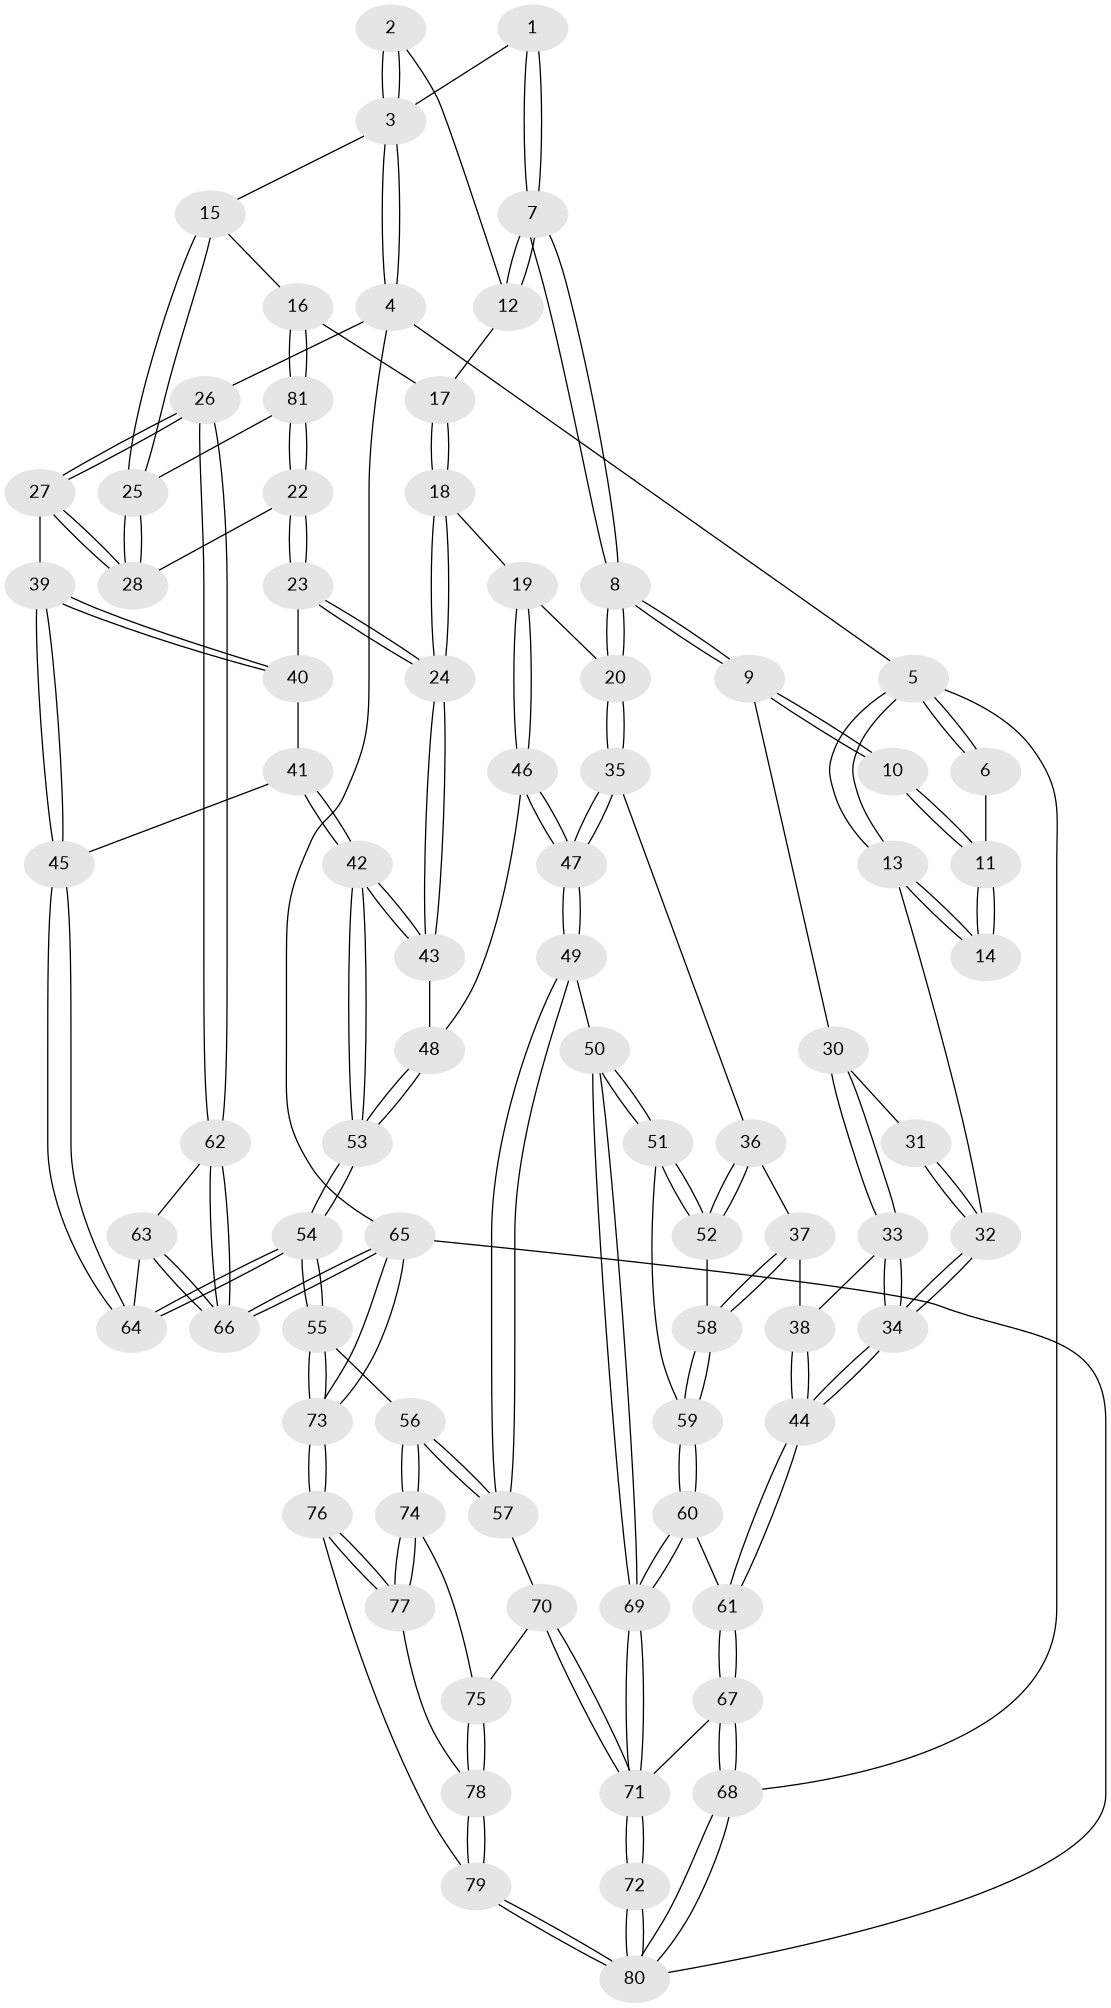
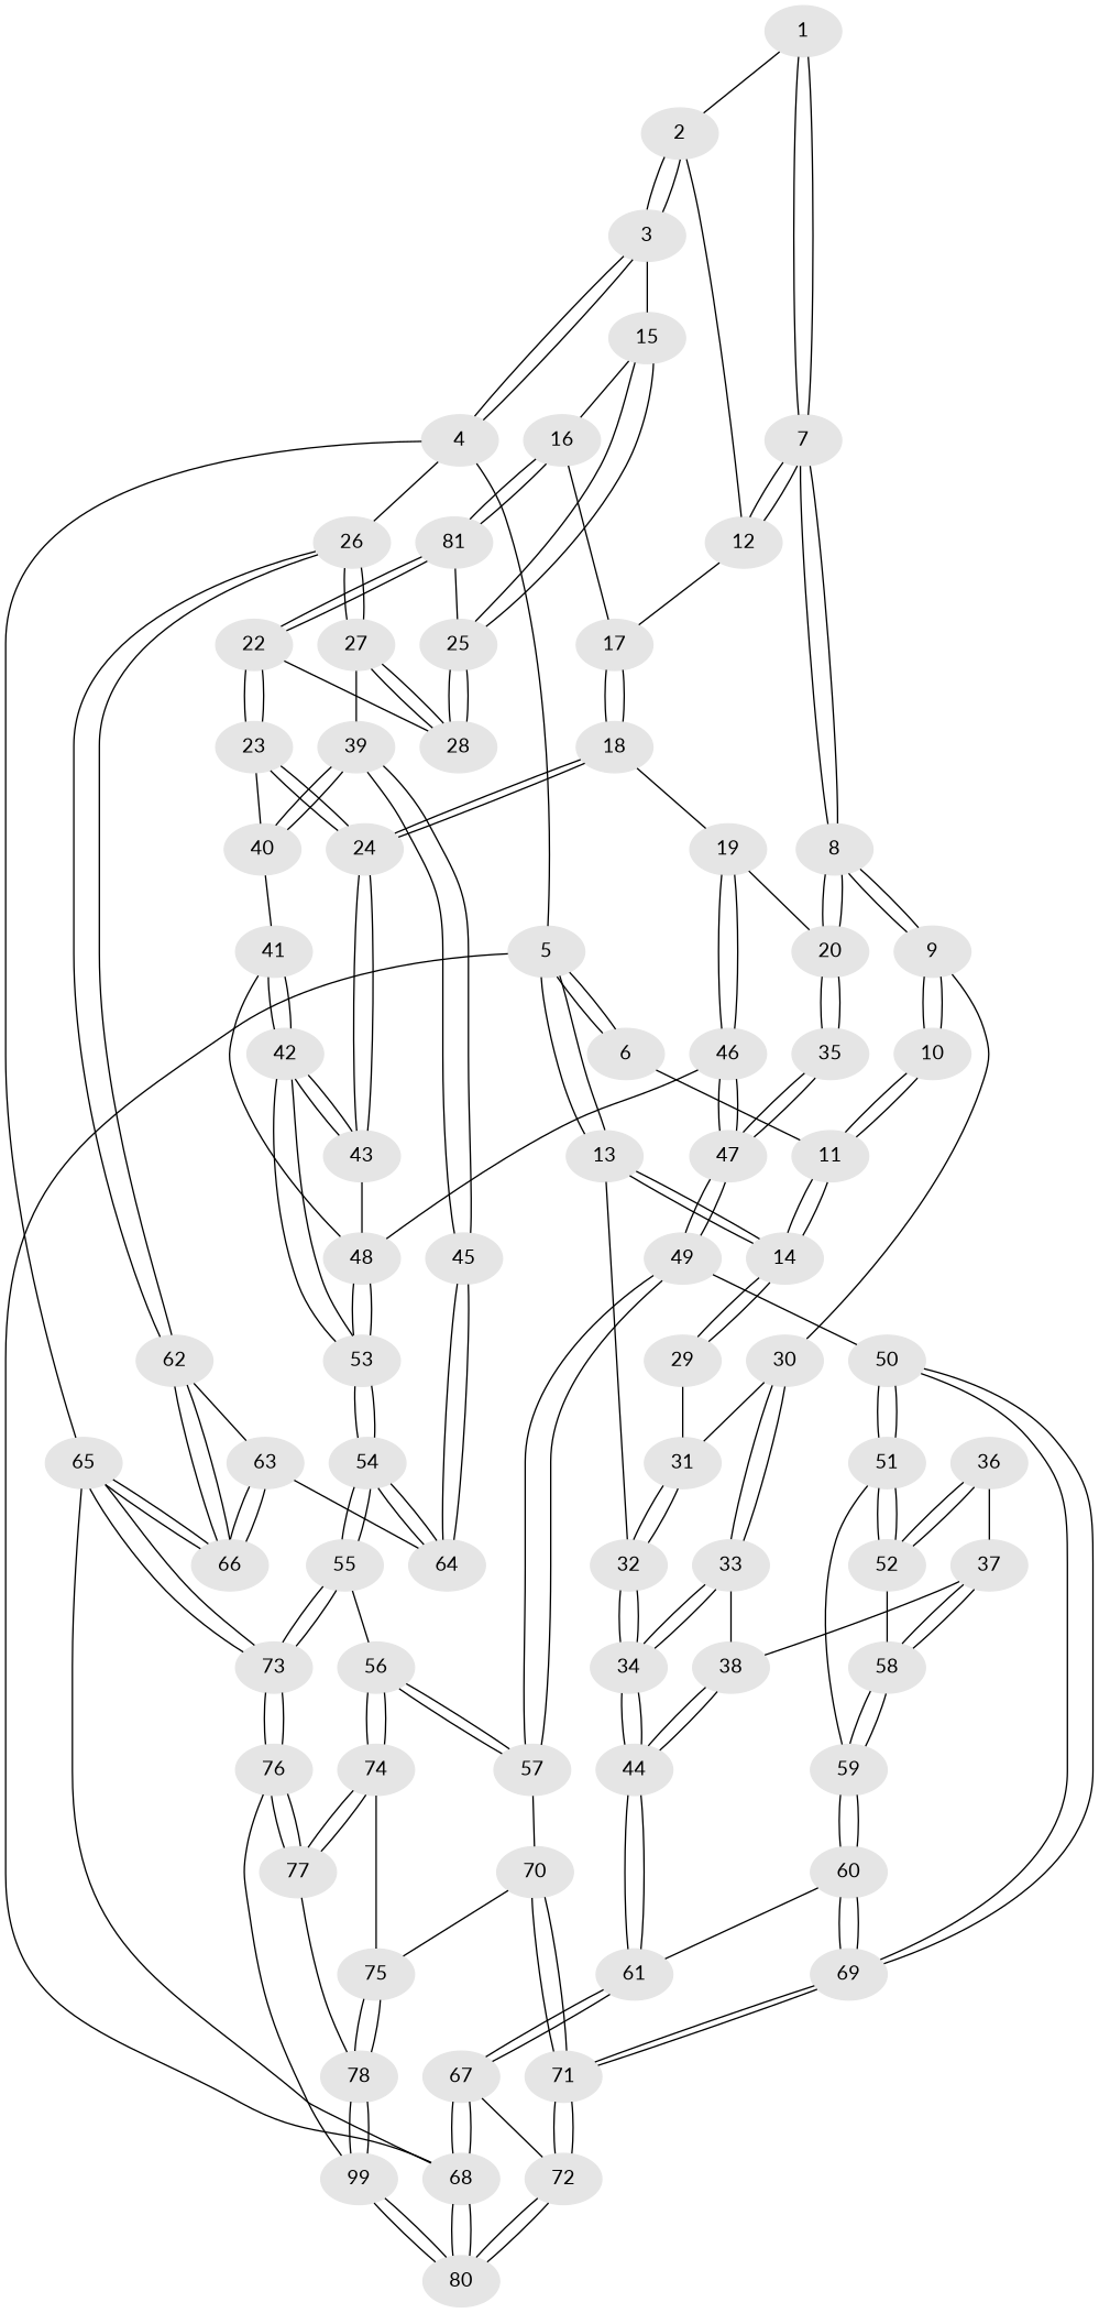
  graph {
    fontname=Lato
    node [color=gray90 fontname=Lato style=filled]
    edge [fontname=Lato]
    1
    2
    7
    3
    12
    8
    4
    15
    17
    5
    26
    65
    16
    25
    6
    13
    68
    27
    62
    73
    66
    11
    14
    32
    80
    9
    20
    10
    30
    35
    31
    33
+   29
    18
    34
    n36 [label=81]
    28
    22
    19
    24
    46
    43
    47
    48
    36
    23
    40
    41
    39
    63
    45
    38
    44
    61
    37
    52
    49
    58
    59
    64
    42
    53
    54
    67
    50
    57
    51
    69
    70
    71
    60
    55
    56
    74
    76
    75
    77
    72
    78
-   79
-   1 -- 3
+   79 [label=99]
+   1 -- 2
    1 -- 7
    1 -- 7
    2 -- 3
    2 -- 3
    2 -- 12
    7 -- 12
    7 -- 12
    7 -- 8
    7 -- 8
    3 -- 4
    3 -- 4
    3 -- 15
    12 -- 17
    8 -- 9
    8 -- 9
    8 -- 20
    8 -- 20
    4 -- 5
    4 -- 26
    4 -- 65
    15 -- 16
    15 -- 25
    15 -- 25
    17 -- 18
    17 -- 18
    5 -- 6
    5 -- 6
    5 -- 13
    5 -- 13
    5 -- 68
    26 -- 27
    26 -- 27
    26 -- 62
    26 -- 62
-   65 -- 80
+   65 -- 68
    65 -- 73
    65 -- 73
    65 -- 66
    65 -- 66
    16 -- 17
    16 -- n36
    16 -- n36
    25 -- 28
    25 -- 28
    6 -- 11
    13 -- 14
    13 -- 14
    13 -- 32
    68 -- 80
    68 -- 80
    27 -- 28
    27 -- 28
    27 -- 39
    62 -- 66
    62 -- 66
    62 -- 63
    73 -- 76
    73 -- 76
    11 -- 14
    11 -- 14
+   14 -- 29
+   14 -- 29
    32 -- 34
    32 -- 34
    9 -- 10
    9 -- 10
    9 -- 30
    20 -- 35
    20 -- 35
    10 -- 11
    10 -- 11
    30 -- 31
    30 -- 33
    30 -- 33
    35 -- 47
    35 -- 47
-   35 -- 36
    31 -- 32
    31 -- 32
    33 -- 34
    33 -- 34
    33 -- 38
+   29 -- 31
    18 -- 19
    18 -- 24
    18 -- 24
    34 -- 44
    34 -- 44
    n36 -- 25
    n36 -- 22
    n36 -- 22
    22 -- 28
    22 -- 23
    22 -- 23
    19 -- 20
    19 -- 46
    19 -- 46
    24 -- 43
    24 -- 43
    46 -- 47
    46 -- 47
    46 -- 48
    43 -- 48
    47 -- 49
    47 -- 49
    48 -- 53
    48 -- 53
    36 -- 37
    36 -- 52
    36 -- 52
    23 -- 24
    23 -- 24
    23 -- 40
    40 -- 41
-   41 -- 45
+   41 -- 48
    41 -- 42
    41 -- 42
    39 -- 40
    39 -- 40
    39 -- 45
    39 -- 45
    63 -- 66
    63 -- 66
    63 -- 64
    45 -- 64
    45 -- 64
    38 -- 44
    38 -- 44
    44 -- 61
    44 -- 61
    61 -- 67
    61 -- 67
    37 -- 38
    37 -- 58
    37 -- 58
    52 -- 58
    49 -- 50
    49 -- 57
    49 -- 57
    58 -- 59
    58 -- 59
    59 -- 60
    59 -- 60
    42 -- 43
    42 -- 43
    42 -- 53
    42 -- 53
    53 -- 54
    53 -- 54
    54 -- 64
    54 -- 64
    54 -- 55
    54 -- 55
    67 -- 68
    67 -- 68
-   67 -- 71
+   67 -- 72
    50 -- 51
    50 -- 51
    50 -- 69
    50 -- 69
    57 -- 70
    51 -- 52
    51 -- 52
    51 -- 59
    69 -- 71
    69 -- 71
    70 -- 71
    70 -- 71
    70 -- 75
    71 -- 72
    71 -- 72
    60 -- 61
    60 -- 69
    60 -- 69
    55 -- 73
    55 -- 73
    55 -- 56
    56 -- 57
    56 -- 57
    56 -- 74
    56 -- 74
    74 -- 75
    74 -- 77
    74 -- 77
    76 -- 77
    76 -- 77
    76 -- 79
    75 -- 78
    75 -- 78
    77 -- 78
    72 -- 80
    72 -- 80
    78 -- 79
    78 -- 79
    79 -- 80
    79 -- 80
  }
